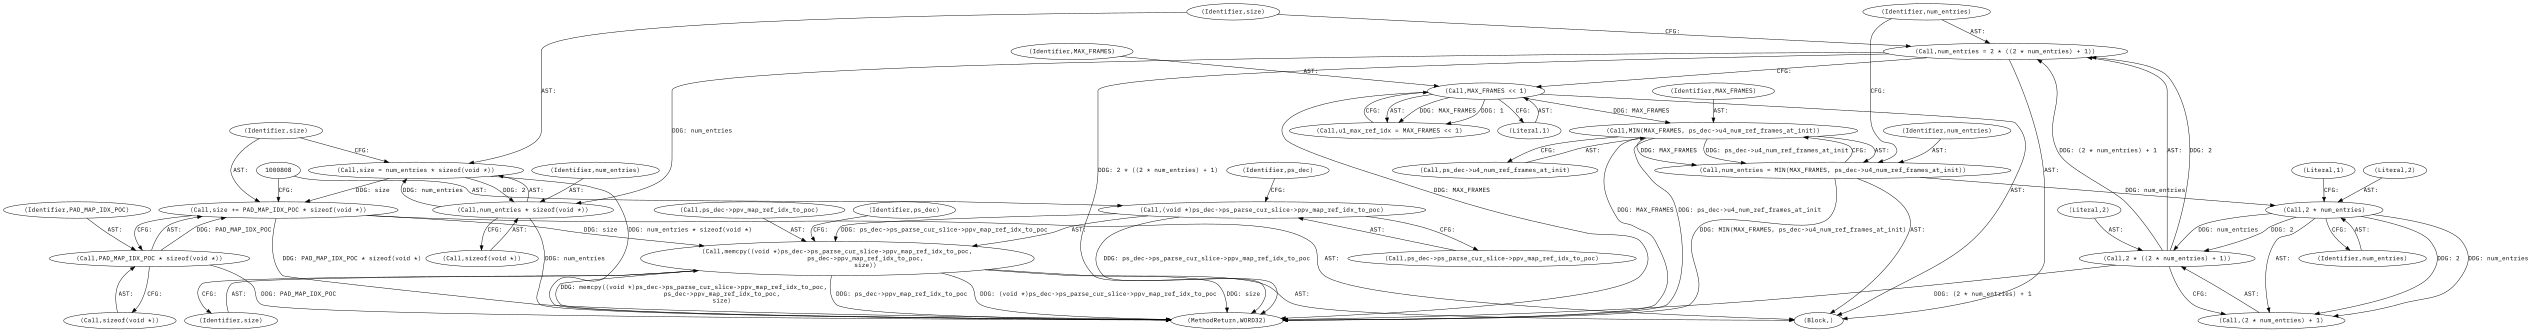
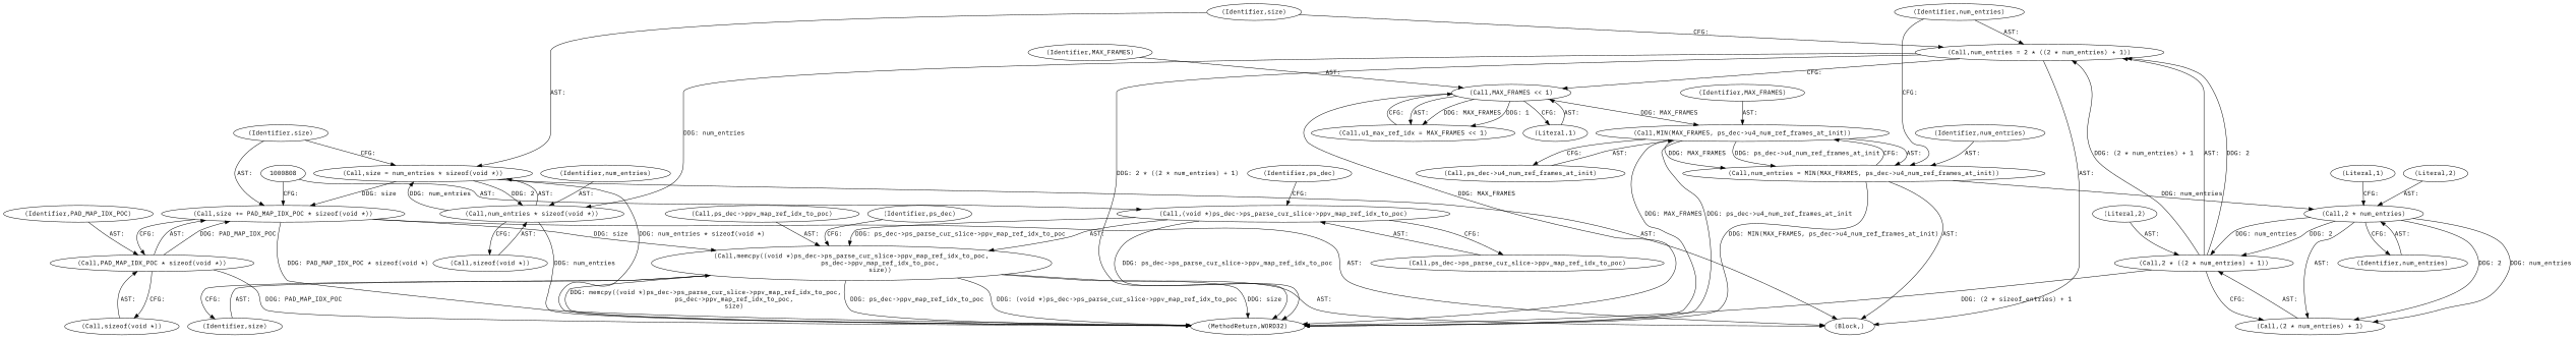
  digraph {
    fontname="IBM Plex Mono"
    node [fontname="IBM Plex Mono"]
    edge [fontname="IBM Plex Mono"]
    n1 [label="(Call,memcpy((void *)ps_dec->ps_parse_cur_slice->ppv_map_ref_idx_to_poc,\n               ps_dec->ppv_map_ref_idx_to_poc,\n               size))"]
    n2 [label="(Block,)"]
    n3 [label="(Identifier,size)"]
    n4 [label="(MethodReturn,WORD32)"]
    n5 [label="(Call,(void *)ps_dec->ps_parse_cur_slice->ppv_map_ref_idx_to_poc)"]
    n6 [label="(Call,ps_dec->ps_parse_cur_slice->ppv_map_ref_idx_to_poc)"]
    n7 [label="(Call,size += PAD_MAP_IDX_POC * sizeof(void *))"]
    n8 [label="(Call,PAD_MAP_IDX_POC * sizeof(void *))"]
    n9 [label="(Call,sizeof(void *))"]
    n10 [label="(Call,size = num_entries * sizeof(void *))"]
    n11 [label="(Call,num_entries * sizeof(void *))"]
    n12 [label="(Call,sizeof(void *))"]
    n13 [label="(Call,num_entries = 2 * ((2 * num_entries) + 1))"]
    n14 [label="(Call,MAX_FRAMES << 1)"]
    n15 [label="(Call,2 * ((2 * num_entries) + 1))"]
    n16 [label="(Call,(2 * num_entries) + 1)"]
    n17 [label="(Call,2 * num_entries)"]
    n18 [label="(Identifier,num_entries)"]
    n19 [label="(Call,num_entries = MIN(MAX_FRAMES, ps_dec->u4_num_ref_frames_at_init))"]
    n20 [label="(Call,MIN(MAX_FRAMES, ps_dec->u4_num_ref_frames_at_init))"]
    n21 [label="(Call,ps_dec->u4_num_ref_frames_at_init)"]
    n22 [label="(Call,u1_max_ref_idx = MAX_FRAMES << 1)"]
    n23 [label="(Literal,1)"]
    n24 [label="(Identifier,ps_dec)"]
    n25 [label="(Identifier,size)"]
    n26 [label="(Literal,2)"]
    n27 [label="(Identifier,PAD_MAP_IDX_POC)"]
    n28 [label="(Literal,2)"]
    n29 [label="(Identifier,MAX_FRAMES)"]
    n30 [label="(Identifier,num_entries)"]
    n31 [label="(Literal,1)"]
    n32 [label="(Identifier,num_entries)"]
    n33 [label="(Call,ps_dec->ppv_map_ref_idx_to_poc)"]
    n34 [label="(Identifier,num_entries)"]
    n35 [label="(Identifier,MAX_FRAMES)"]
    n36 [label="(Identifier,ps_dec)"]
    n37 [label="(Identifier,size)"]
    1000808
    n1 -> n2 [label="AST: "]
    n1 -> n3 [label="CFG: "]
    n1 -> n4 [label="DDG: (void *)ps_dec->ps_parse_cur_slice->ppv_map_ref_idx_to_poc"]
    n1 -> n4 [label="DDG: size"]
    n1 -> n4 [label="DDG: memcpy((void *)ps_dec->ps_parse_cur_slice->ppv_map_ref_idx_to_poc,\n               ps_dec->ppv_map_ref_idx_to_poc,\n               size)"]
    n1 -> n4 [label="DDG: ps_dec->ppv_map_ref_idx_to_poc"]
    n3 -> n1 [label="AST: "]
    n5 -> n1 [label="AST: "]
    n5 -> n1 [label="DDG: ps_dec->ps_parse_cur_slice->ppv_map_ref_idx_to_poc"]
    n5 -> n4 [label="DDG: ps_dec->ps_parse_cur_slice->ppv_map_ref_idx_to_poc"]
    n5 -> n6 [label="CFG: "]
    n6 -> n5 [label="AST: "]
    n7 -> n1 [label="DDG: size"]
    n7 -> n2 [label="AST: "]
    n7 -> n4 [label="DDG: PAD_MAP_IDX_POC * sizeof(void *)"]
    n7 -> n8 [label="CFG: "]
    n8 -> n4 [label="DDG: PAD_MAP_IDX_POC"]
    n8 -> n7 [label="AST: "]
    n8 -> n7 [label="DDG: PAD_MAP_IDX_POC"]
    n8 -> n9 [label="CFG: "]
    n9 -> n8 [label="AST: "]
-   n14 -> n2 [label="AST: "]
+   n10 -> n2 [label="AST: "]
    n10 -> n4 [label="DDG: num_entries * sizeof(void *)"]
    n10 -> n7 [label="DDG: size"]
    n10 -> n11 [label="DDG: 2"]
    n11 -> n4 [label="DDG: num_entries"]
    n11 -> n10 [label="AST: "]
    n11 -> n10 [label="DDG: num_entries"]
    n11 -> n12 [label="CFG: "]
    n12 -> n11 [label="AST: "]
    n13 -> n2 [label="AST: "]
    n13 -> n4 [label="DDG: 2 * ((2 * num_entries) + 1)"]
    n13 -> n11 [label="DDG: num_entries"]
    n13 -> n14 [label="CFG: "]
    n14 -> n4 [label="DDG: MAX_FRAMES"]
    n14 -> n20 [label="DDG: MAX_FRAMES"]
    n14 -> n22 [label="AST: "]
    n14 -> n22 [label="DDG: MAX_FRAMES"]
    n14 -> n22 [label="DDG: 1"]
    n14 -> n23 [label="CFG: "]
-   n15 -> n4 [label="DDG: (2 * num_entries) + 1"]
+   n15 -> n4 [label="DDG: (2 * sizeof_entries) + 1"]
    n15 -> n13 [label="AST: "]
    n15 -> n13 [label="DDG: 2"]
    n15 -> n13 [label="DDG: (2 * num_entries) + 1"]
    n15 -> n16 [label="CFG: "]
    n16 -> n15 [label="AST: "]
    n17 -> n15 [label="DDG: 2"]
    n17 -> n15 [label="DDG: num_entries"]
    n17 -> n16 [label="AST: "]
    n17 -> n16 [label="DDG: 2"]
    n17 -> n16 [label="DDG: num_entries"]
    n17 -> n18 [label="CFG: "]
    n18 -> n17 [label="AST: "]
    n19 -> n2 [label="AST: "]
    n19 -> n4 [label="DDG: MIN(MAX_FRAMES, ps_dec->u4_num_ref_frames_at_init)"]
    n19 -> n17 [label="DDG: num_entries"]
    n19 -> n20 [label="CFG: "]
    n20 -> n4 [label="DDG: MAX_FRAMES"]
    n20 -> n4 [label="DDG: ps_dec->u4_num_ref_frames_at_init"]
    n20 -> n19 [label="AST: "]
    n20 -> n19 [label="DDG: MAX_FRAMES"]
    n20 -> n19 [label="DDG: ps_dec->u4_num_ref_frames_at_init"]
    n20 -> n21 [label="CFG: "]
    n21 -> n20 [label="AST: "]
    n22 -> n14 [label="CFG: "]
    n23 -> n14 [label="AST: "]
    n24 -> n5 [label="CFG: "]
    n25 -> n10 [label="AST: "]
    n25 -> n13 [label="CFG: "]
    n26 -> n15 [label="AST: "]
    n27 -> n8 [label="AST: "]
    n28 -> n17 [label="AST: "]
    n29 -> n14 [label="AST: "]
    n30 -> n13 [label="AST: "]
    n30 -> n19 [label="CFG: "]
    n31 -> n17 [label="CFG: "]
    n32 -> n19 [label="AST: "]
    n33 -> n1 [label="AST: "]
    n34 -> n11 [label="AST: "]
    n35 -> n20 [label="AST: "]
    n36 -> n1 [label="CFG: "]
    n37 -> n7 [label="AST: "]
    n37 -> n10 [label="CFG: "]
    1000808 -> n5 [label="AST: "]
    1000808 -> n7 [label="CFG: "]
  }
